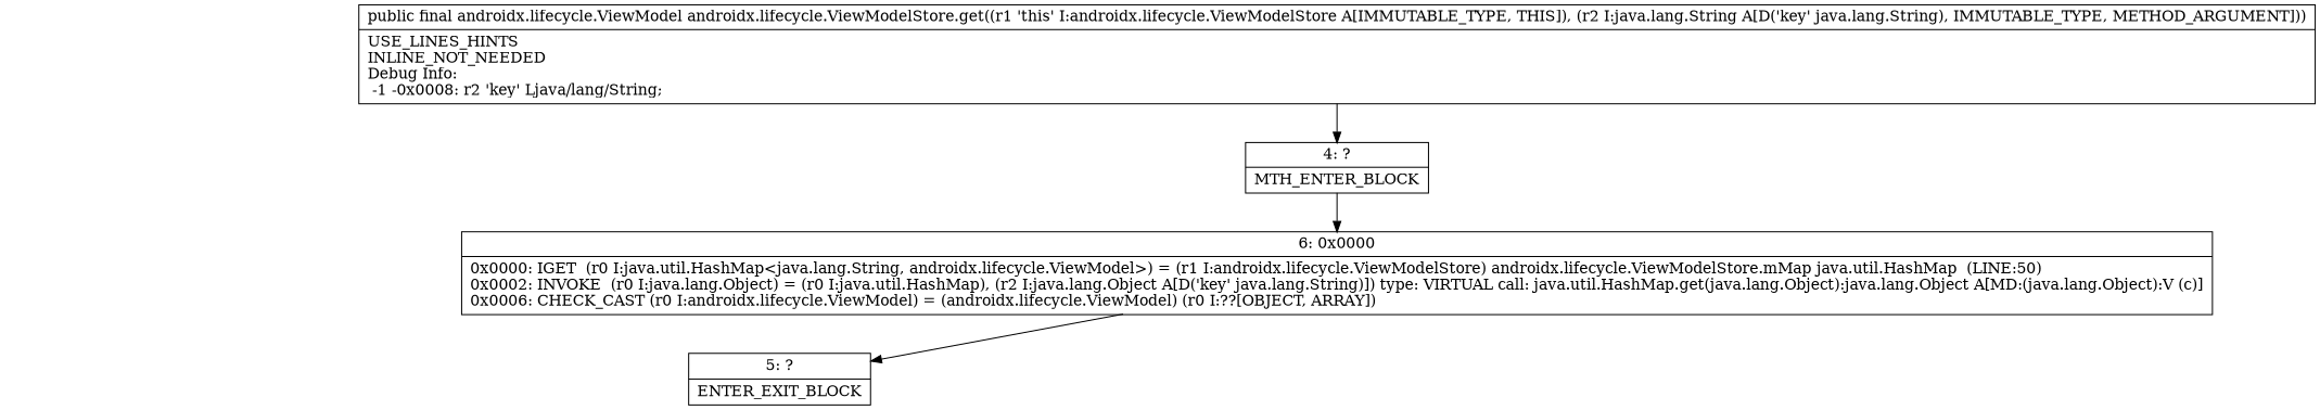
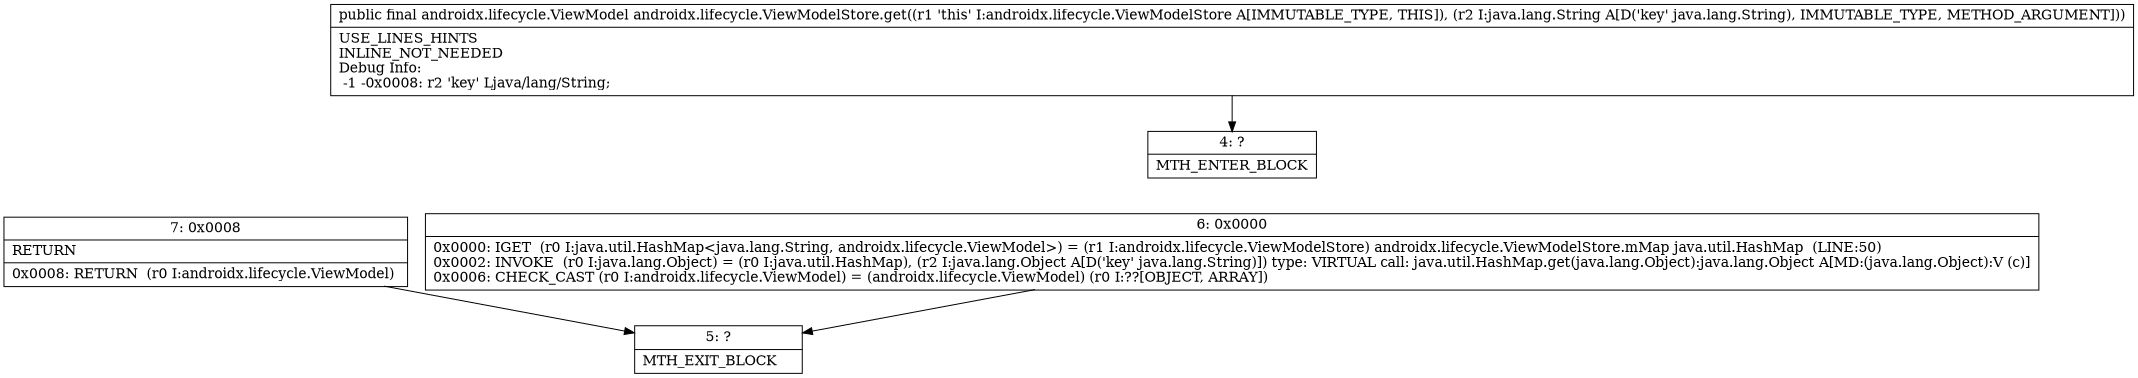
  digraph {
    node [shape=record]
    n1 [label="{4\:\ ?|MTH_ENTER_BLOCK\l}"]
    n2 [label="{6\:\ 0x0000|0x0000: IGET  (r0 I:java.util.HashMap\<java.lang.String, androidx.lifecycle.ViewModel\>) = (r1 I:androidx.lifecycle.ViewModelStore) androidx.lifecycle.ViewModelStore.mMap java.util.HashMap  (LINE:50)\l0x0002: INVOKE  (r0 I:java.lang.Object) = (r0 I:java.util.HashMap), (r2 I:java.lang.Object A[D('key' java.lang.String)]) type: VIRTUAL call: java.util.HashMap.get(java.lang.Object):java.lang.Object A[MD:(java.lang.Object):V (c)]\l0x0006: CHECK_CAST (r0 I:androidx.lifecycle.ViewModel) = (androidx.lifecycle.ViewModel) (r0 I:??[OBJECT, ARRAY]) \l}"]
-   n3 [label="{5\:\ ?|ENTER_EXIT_BLOCK\l}"]
+   n3 [label="{5\:\ ?|MTH_EXIT_BLOCK\l}"]
+   n4 [label="{7\:\ 0x0008|RETURN\l|0x0008: RETURN  (r0 I:androidx.lifecycle.ViewModel) \l}"]
    n5 [label="{public final androidx.lifecycle.ViewModel androidx.lifecycle.ViewModelStore.get((r1 'this' I:androidx.lifecycle.ViewModelStore A[IMMUTABLE_TYPE, THIS]), (r2 I:java.lang.String A[D('key' java.lang.String), IMMUTABLE_TYPE, METHOD_ARGUMENT]))  | USE_LINES_HINTS\lINLINE_NOT_NEEDED\lDebug Info:\l  \-1 \-0x0008: r2 'key' Ljava\/lang\/String;\l}"]
-   n1 -> n2
    n2 -> n3
+   n4 -> n3
    n5 -> n1
  }
